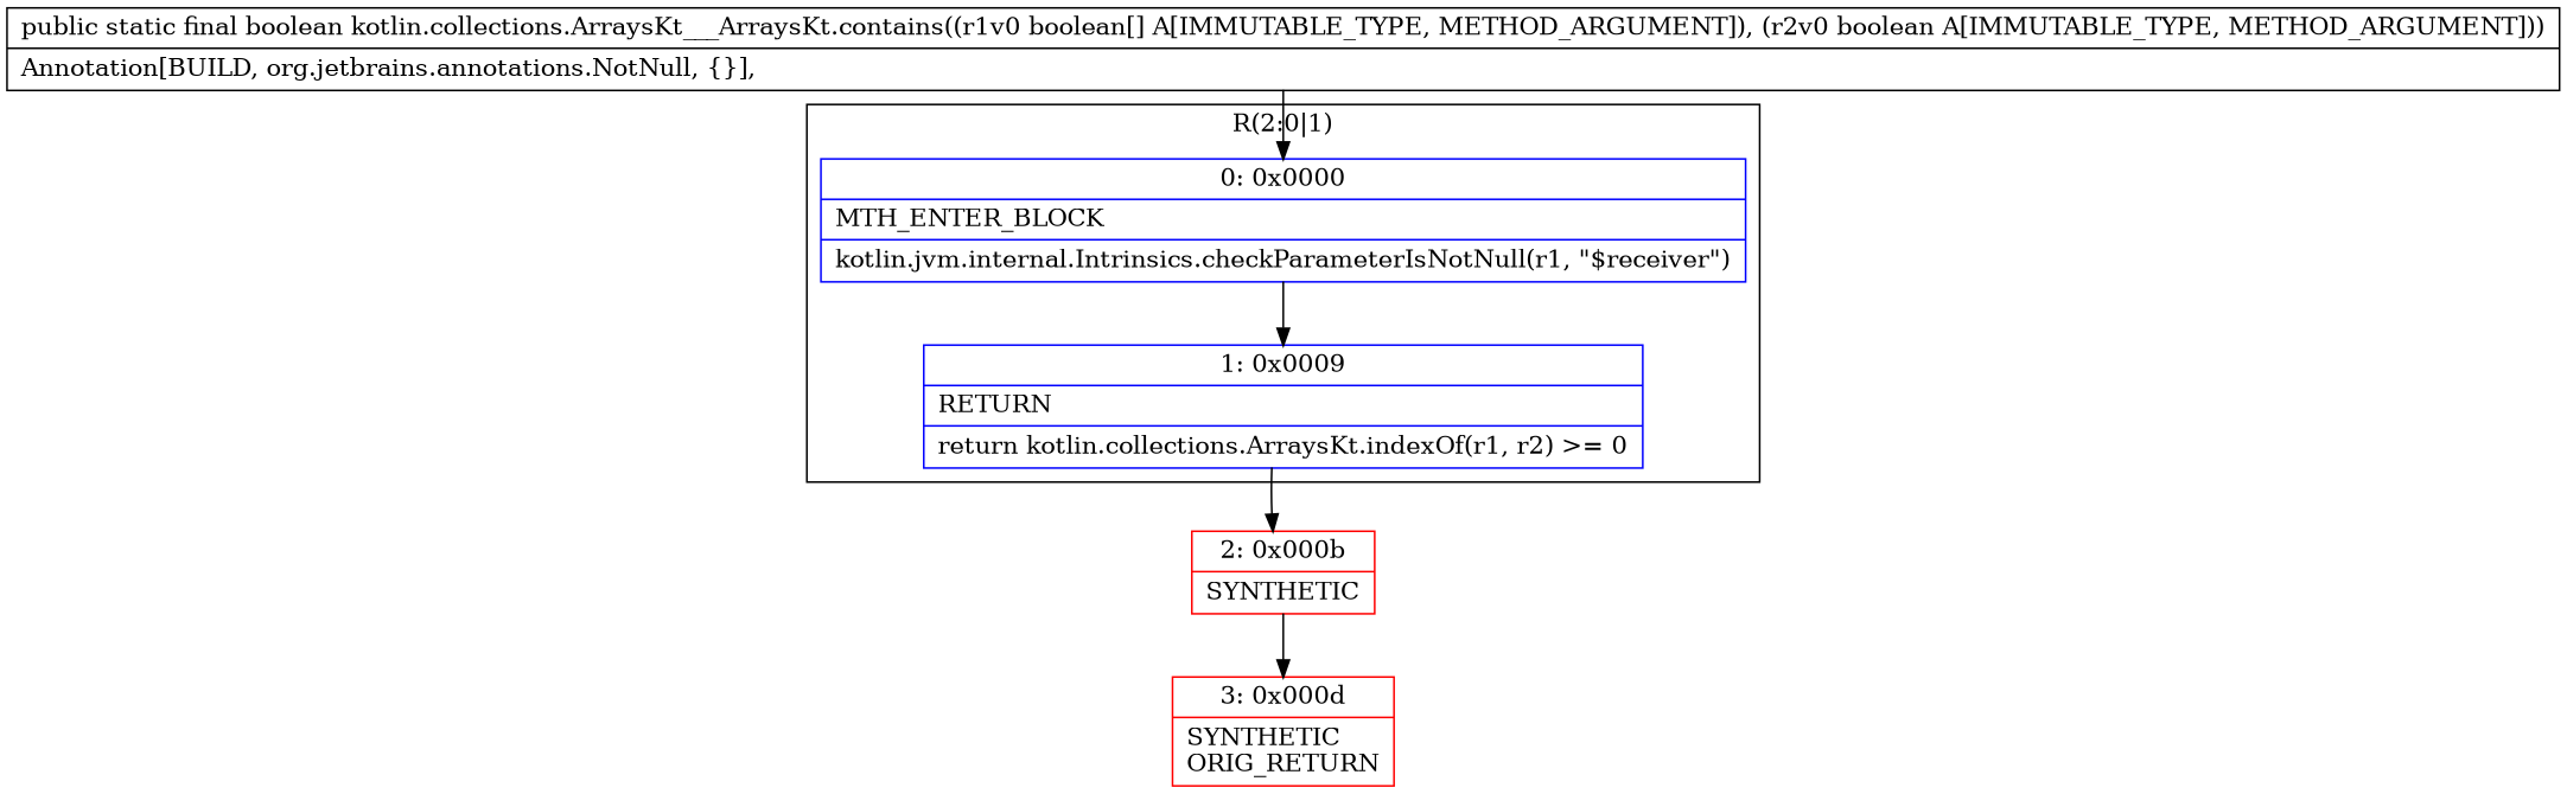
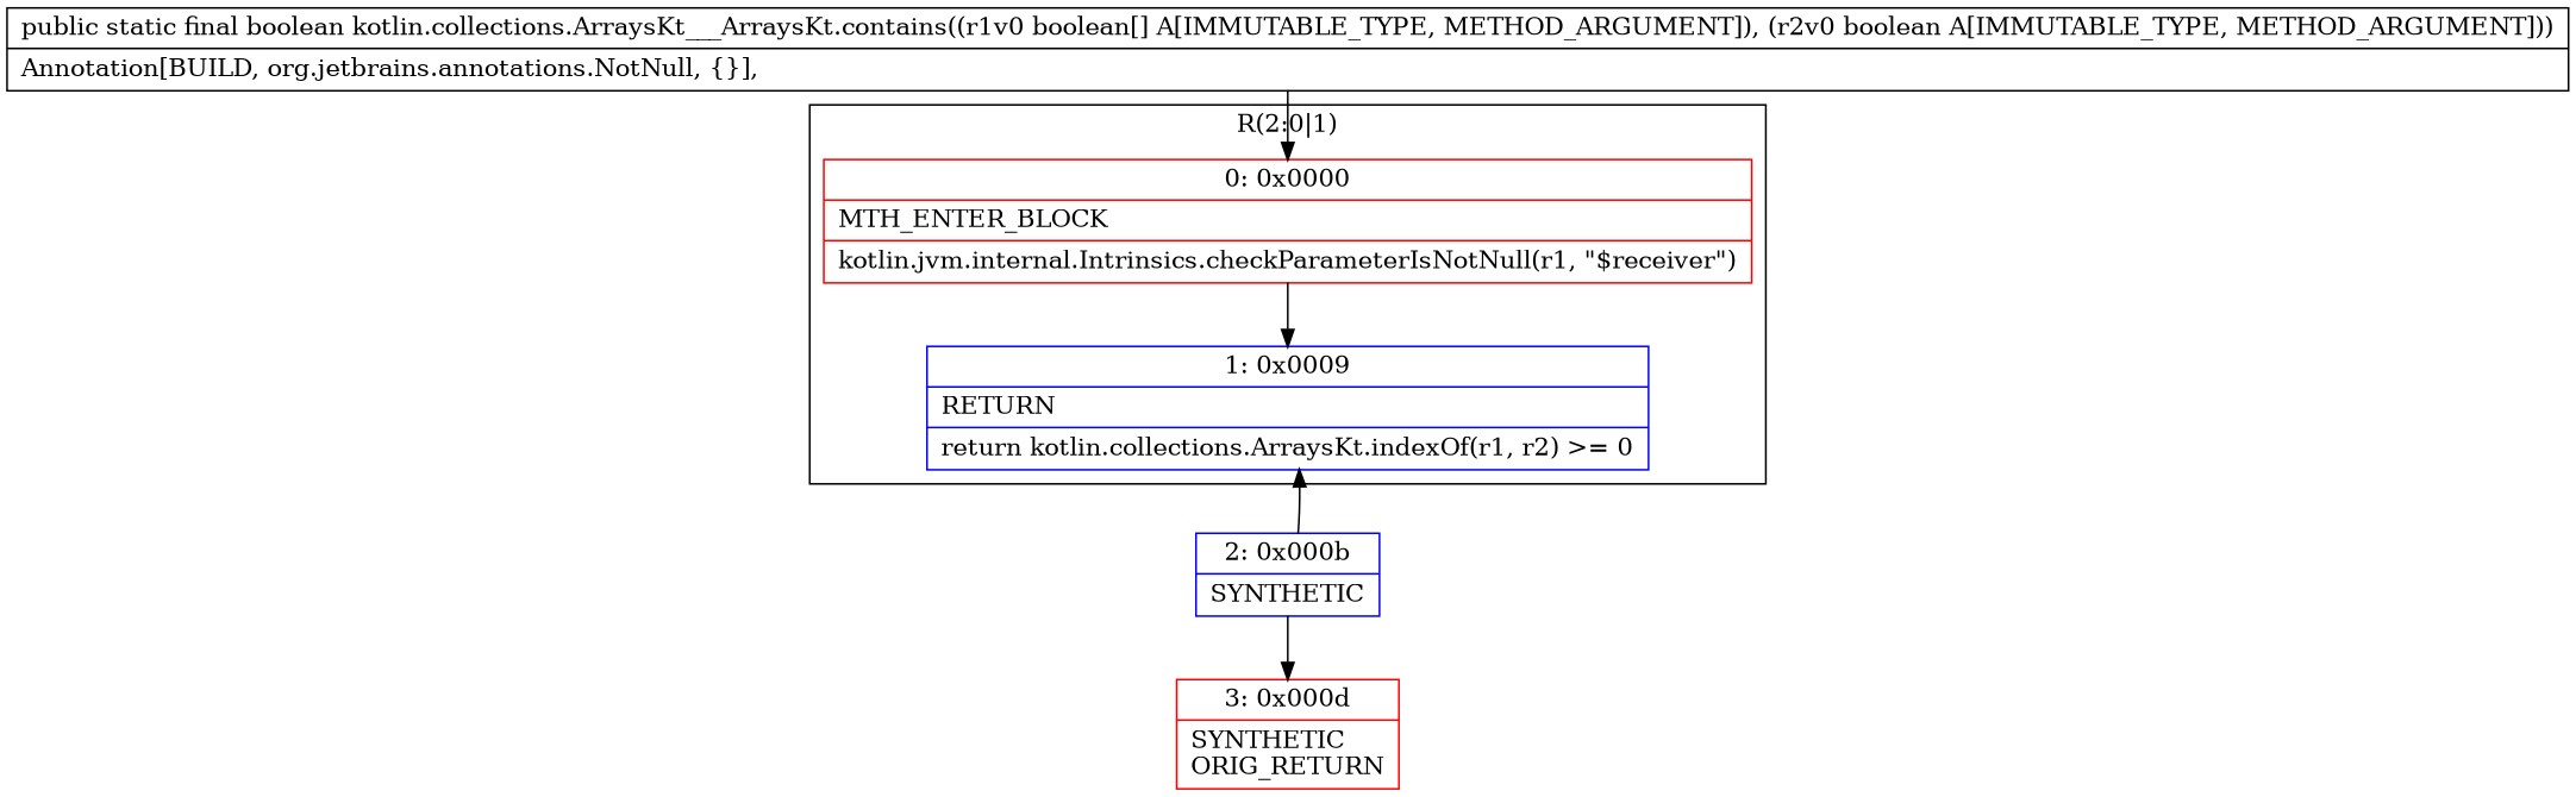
  digraph {
    node [color=blue shape=record]
-   n1 [label="{0\:\ 0x0000|MTH_ENTER_BLOCK\l|kotlin.jvm.internal.Intrinsics.checkParameterIsNotNull(r1, \"$receiver\")\l}"]
+   n1 [color=red label="{0\:\ 0x0000|MTH_ENTER_BLOCK\l|kotlin.jvm.internal.Intrinsics.checkParameterIsNotNull(r1, \"$receiver\")\l}"]
    n2 [label="{1\:\ 0x0009|RETURN\l|return kotlin.collections.ArraysKt.indexOf(r1, r2) \>= 0\l}"]
-   n3 [color=red label="{2\:\ 0x000b|SYNTHETIC\l}"]
+   n3 [label="{2\:\ 0x000b|SYNTHETIC\l}"]
    n4 [color=red label="{3\:\ 0x000d|SYNTHETIC\lORIG_RETURN\l}"]
    n5 [label="{public static final boolean kotlin.collections.ArraysKt___ArraysKt.contains((r1v0 boolean[] A[IMMUTABLE_TYPE, METHOD_ARGUMENT]), (r2v0 boolean A[IMMUTABLE_TYPE, METHOD_ARGUMENT]))  | Annotation[BUILD, org.jetbrains.annotations.NotNull, \{\}], \l}" color=""]
    subgraph cluster_1 {
      label="R(2:0|1)"
      n1
      n2
    }
    n1 -> n2
-   n2 -> n3
+   n3 -> n2
    n3 -> n4
    n5 -> n1
  }
